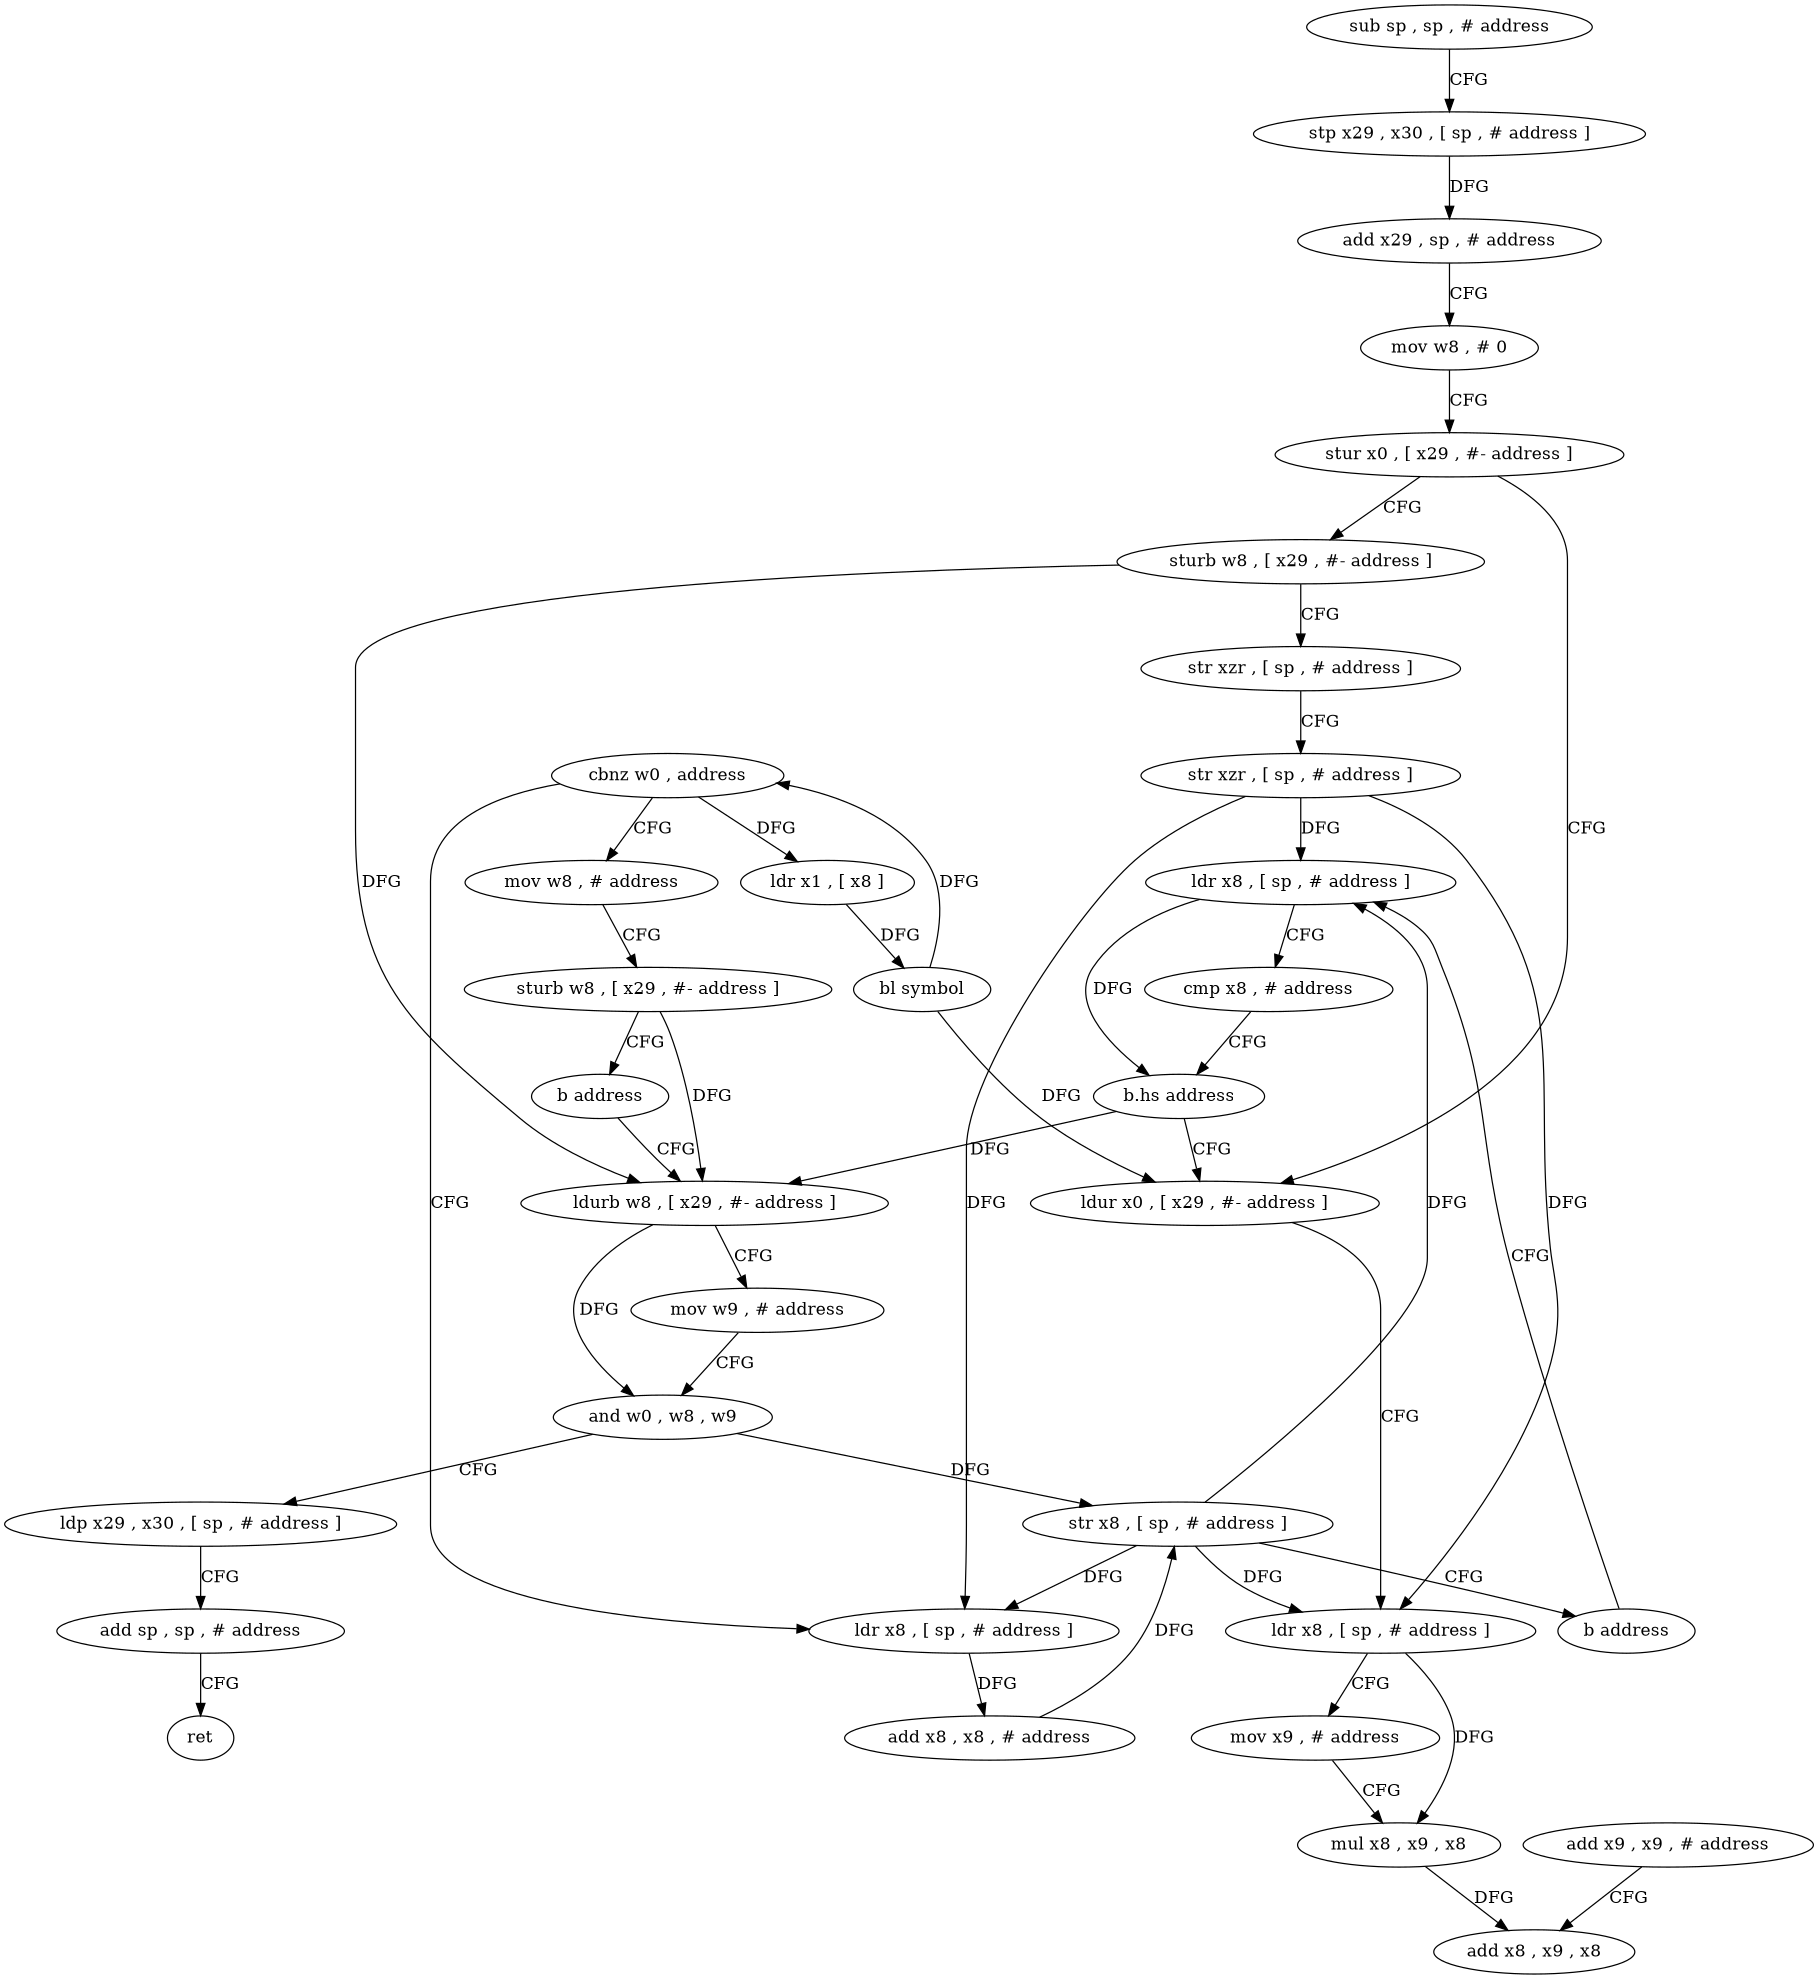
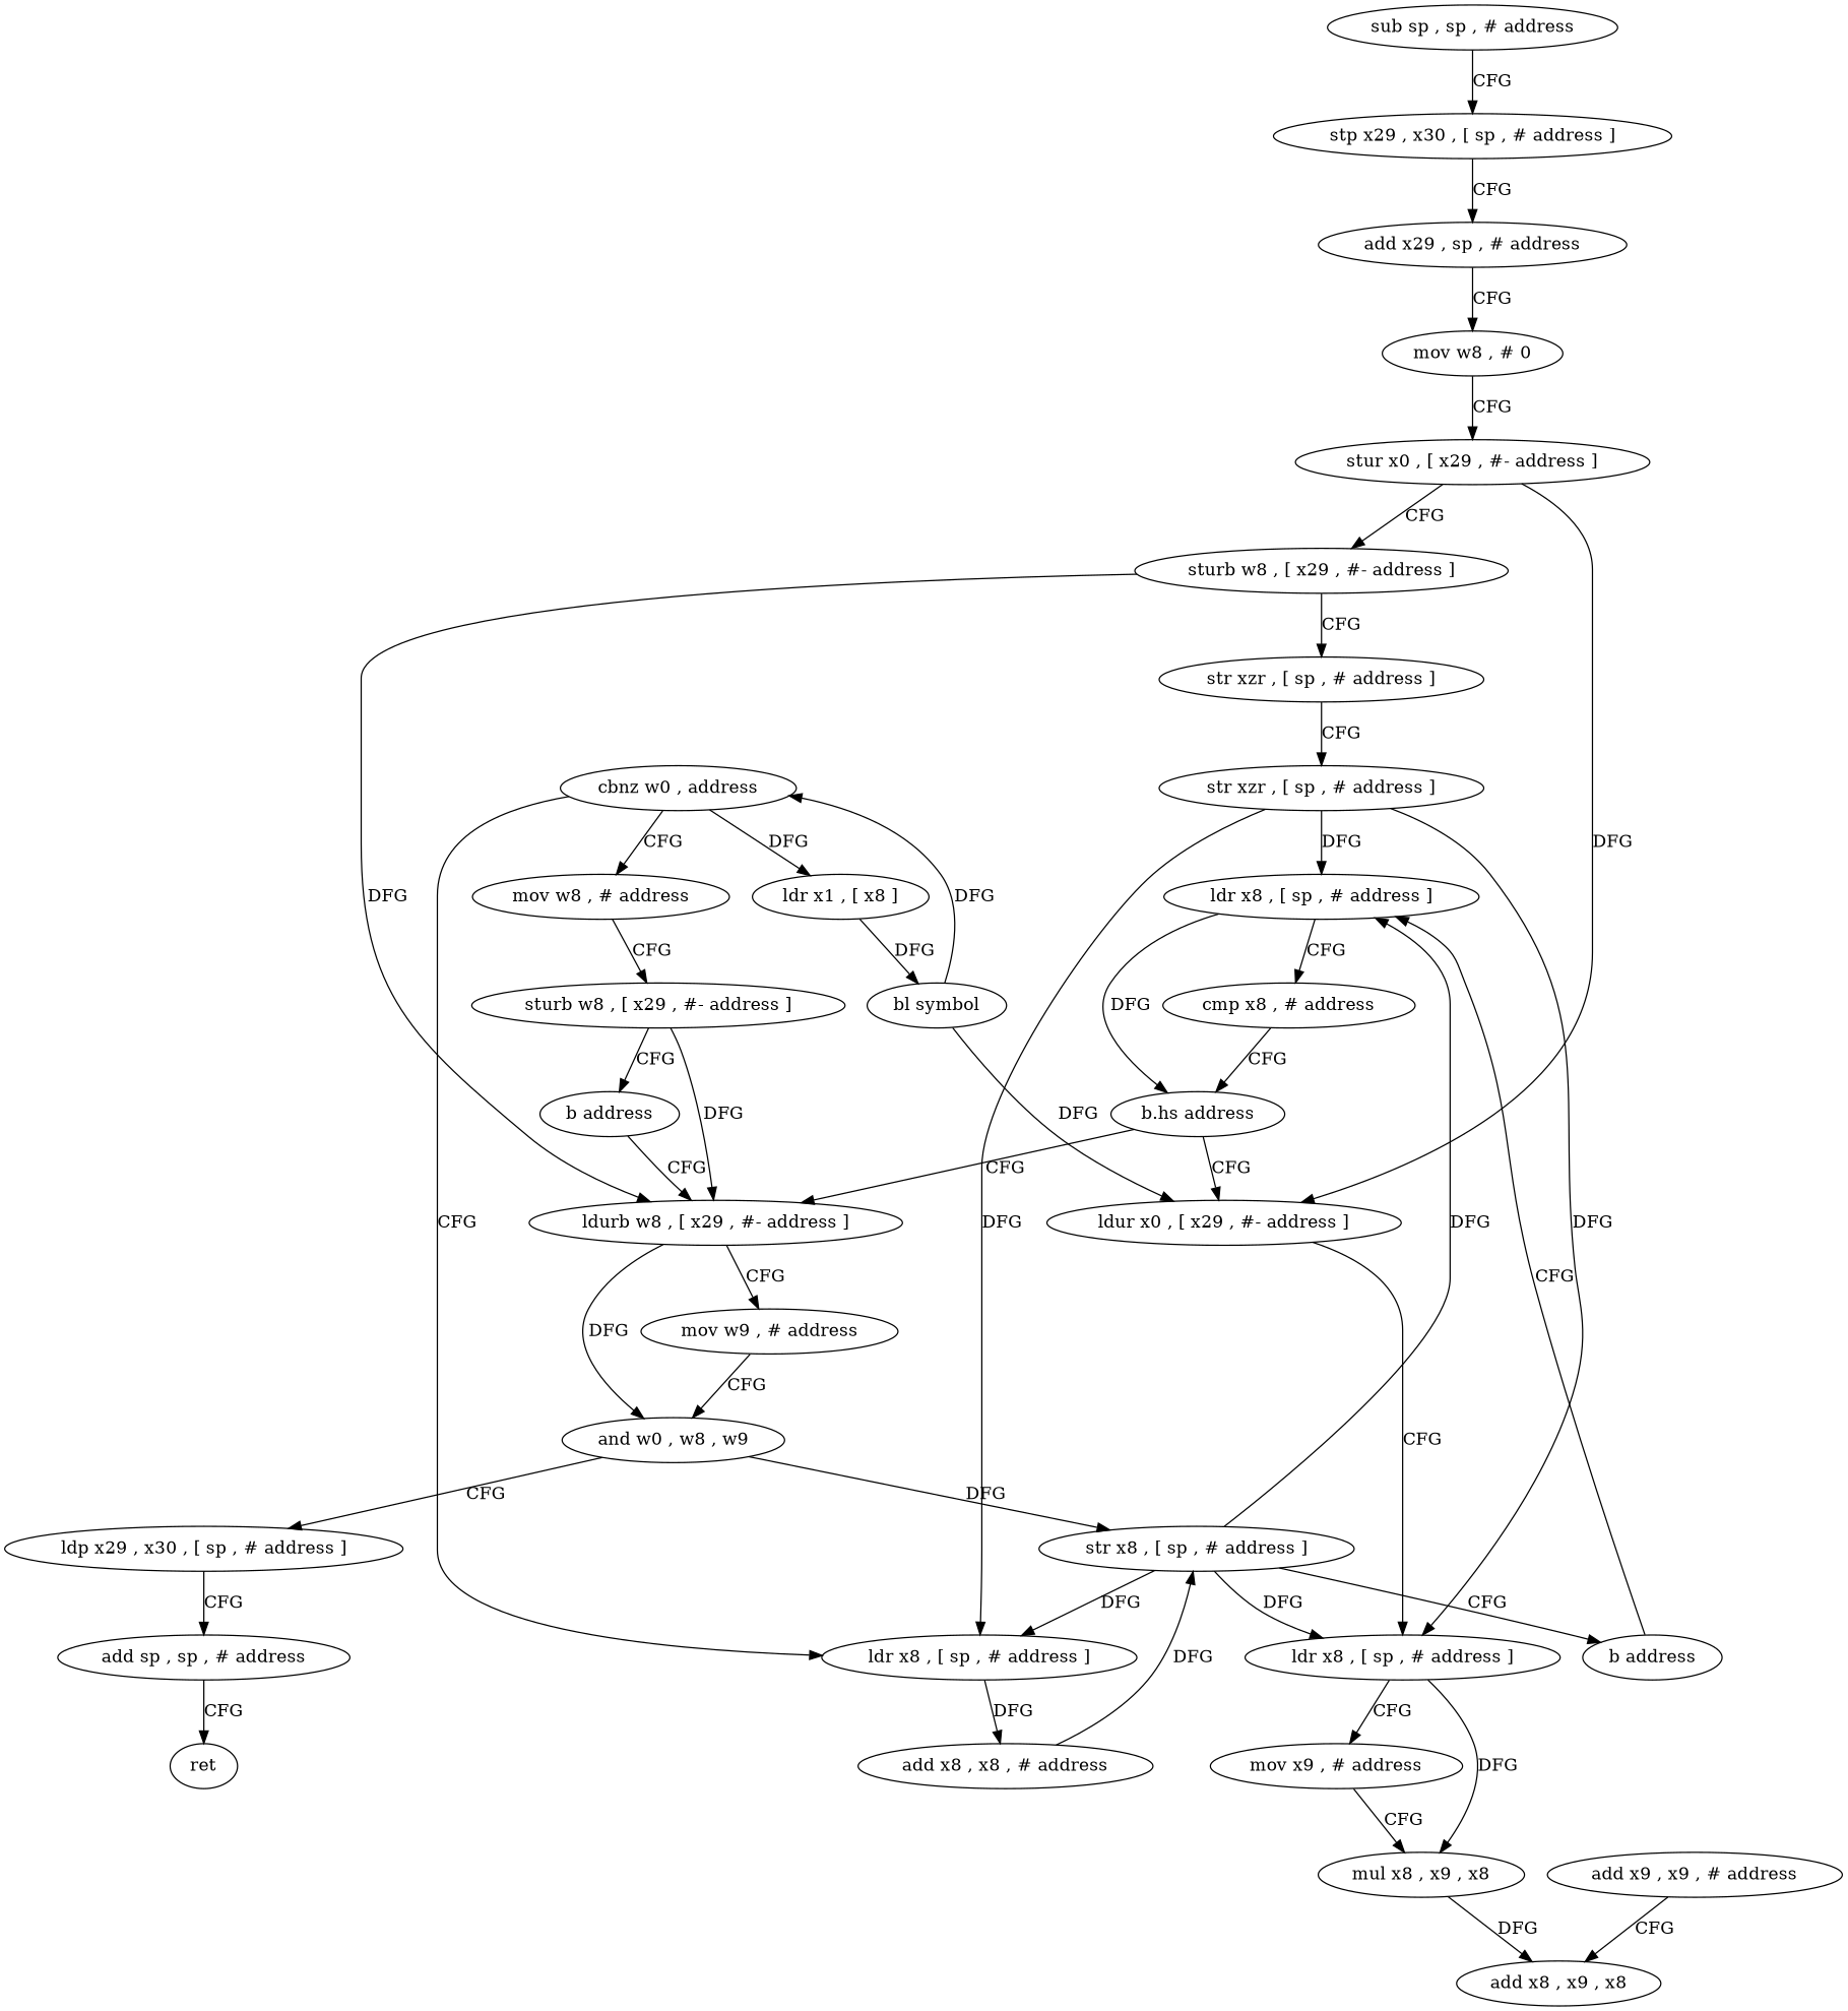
  digraph {
    n1 [label="sub sp , sp , # address"]
    n2 [label="stp x29 , x30 , [ sp , # address ]"]
    n3 [label="add x29 , sp , # address"]
    n4 [label="mov w8 , # 0"]
    n5 [label="stur x0 , [ x29 , #- address ]"]
    n6 [label="sturb w8 , [ x29 , #- address ]"]
    n7 [label="ldur x0 , [ x29 , #- address ]"]
    n8 [label="str xzr , [ sp , # address ]"]
    n9 [label="ldurb w8 , [ x29 , #- address ]"]
    n10 [label="ldr x8 , [ sp , # address ]"]
    n11 [label="str xzr , [ sp , # address ]"]
    n12 [label="mov w9 , # address"]
    n13 [label="and w0 , w8 , w9"]
    n14 [label="ldr x8 , [ sp , # address ]"]
    n15 [label="ldr x8 , [ sp , # address ]"]
    n16 [label="cmp x8 , # address"]
    n17 [label="b.hs address"]
    n18 [label="mov x9 , # address"]
    n19 [label="mul x8 , x9 , x8"]
    n20 [label="add x8 , x8 , # address"]
    n21 [label="ldp x29 , x30 , [ sp , # address ]"]
    n22 [label="str x8 , [ sp , # address ]"]
    n23 [label="add sp , sp , # address"]
    n24 [label=ret]
    n25 [label="bl symbol"]
    n26 [label="cbnz w0 , address"]
    n27 [label="add x8 , x9 , x8"]
    n28 [label="add x9 , x9 , # address"]
    n29 [label="ldr x1 , [ x8 ]"]
    n30 [label="mov w8 , # address"]
    n31 [label="sturb w8 , [ x29 , #- address ]"]
    n32 [label="b address"]
    n33 [label="b address"]
    n1 -> n2 [label=CFG]
-   n2 -> n3 [label=DFG]
+   n2 -> n3 [label=CFG]
    n3 -> n4 [label=CFG]
    n4 -> n5 [label=CFG]
    n5 -> n6 [label=CFG]
-   n5 -> n7 [label=CFG]
+   n5 -> n7 [label=DFG]
    n6 -> n8 [label=CFG]
    n6 -> n9 [label=DFG]
    n7 -> n10 [label=CFG]
    n8 -> n11 [label=CFG]
    n9 -> n12 [label=CFG]
    n9 -> n13 [label=DFG]
    n10 -> n18 [label=CFG]
    n10 -> n19 [label=DFG]
    n11 -> n10 [label=DFG]
    n11 -> n14 [label=DFG]
    n11 -> n15 [label=DFG]
    n12 -> n13 [label=CFG]
    n13 -> n21 [label=CFG]
    n13 -> n22 [label=DFG]
    n14 -> n16 [label=CFG]
    n14 -> n17 [label=DFG]
    n15 -> n20 [label=DFG]
    n16 -> n17 [label=CFG]
    n17 -> n7 [label=CFG]
-   n17 -> n9 [label=DFG]
+   n17 -> n9 [label=CFG]
    n18 -> n19 [label=CFG]
    n19 -> n27 [label=DFG]
    n20 -> n22 [label=DFG]
    n21 -> n23 [label=CFG]
    n22 -> n10 [label=DFG]
    n22 -> n14 [label=DFG]
    n22 -> n15 [label=DFG]
    n22 -> n33 [label=CFG]
    n23 -> n24 [label=CFG]
    n25 -> n7 [label=DFG]
    n25 -> n26 [label=DFG]
    n26 -> n15 [label=CFG]
    n26 -> n29 [label=DFG]
    n26 -> n30 [label=CFG]
    n28 -> n27 [label=CFG]
    n29 -> n25 [label=DFG]
    n30 -> n31 [label=CFG]
    n31 -> n9 [label=DFG]
    n31 -> n32 [label=CFG]
    n32 -> n9 [label=CFG]
    n33 -> n14 [label=CFG]
  }
